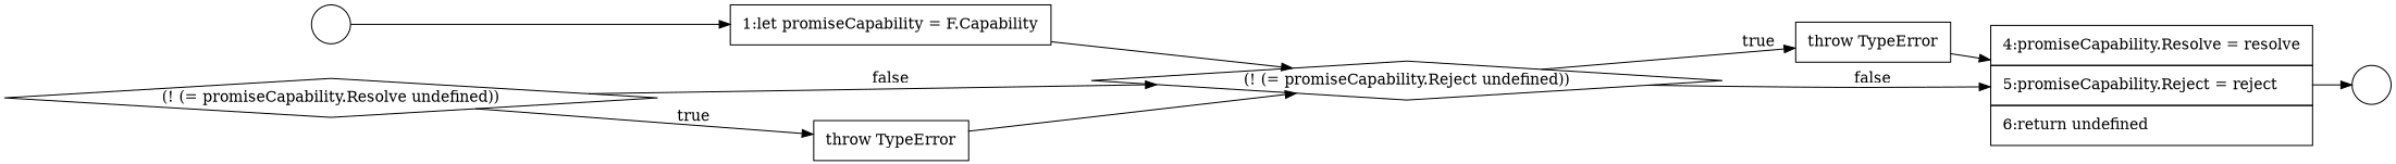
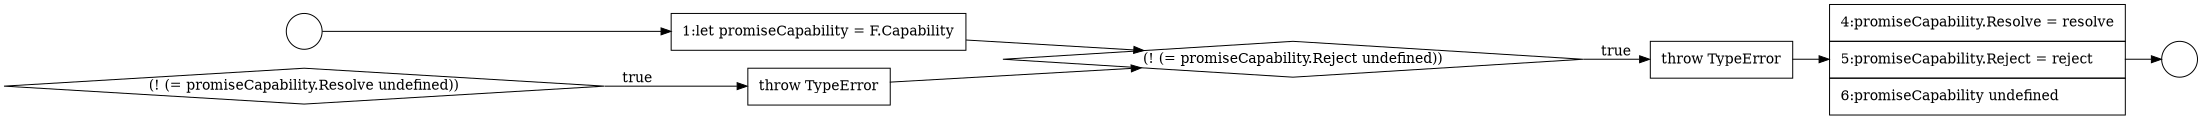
  digraph {
    rankdir=LR
    node [color=black fillcolor=white shape=none style=filled]
    edge [color=black]
    n1 [label=<<font color="black">     <table border="0" cellborder="1" cellspacing="0" cellpadding="10">       <tr><td align="left">throw TypeError</td></tr>     </table>   </font>> margin=0]
-   n2 [label=<<font color="black">     <table border="0" cellborder="1" cellspacing="0" cellpadding="10">       <tr><td align="left">4:promiseCapability.Resolve = resolve</td></tr>       <tr><td align="left">5:promiseCapability.Reject = reject</td></tr>       <tr><td align="left">6:return undefined</td></tr>     </table>   </font>> margin=0]
+   n2 [label=<<font color="black">     <table border="0" cellborder="1" cellspacing="0" cellpadding="10">       <tr><td align="left">4:promiseCapability.Resolve = resolve</td></tr>       <tr><td align="left">5:promiseCapability.Reject = reject</td></tr>       <tr><td align="left">6:promiseCapability undefined</td></tr>     </table>   </font>> margin=0]
    n3 [label=" " shape=circle]
    n4 [label=<<font color="black">     <table border="0" cellborder="1" cellspacing="0" cellpadding="10">       <tr><td align="left">1:let promiseCapability = F.Capability</td></tr>     </table>   </font>> margin=0]
    n5 [label=<<font color="black">(! (= promiseCapability.Reject undefined))</font>> shape=diamond]
    n6 [label=<<font color="black">(! (= promiseCapability.Resolve undefined))</font>> shape=diamond]
    n7 [label=<<font color="black">     <table border="0" cellborder="1" cellspacing="0" cellpadding="10">       <tr><td align="left">throw TypeError</td></tr>     </table>   </font>> margin=0]
    n8 [label=" " shape=circle]
    n1 -> n2
    n2 -> n3
    n4 -> n5
    n5 -> n1 [label=<<font color="black">true</font>>]
-   n5 -> n2 [label=<<font color="black">false</font>>]
-   n6 -> n5 [label=<<font color="black">false</font>>]
    n6 -> n7 [label=<<font color="black">true</font>>]
    n7 -> n5
    n8 -> n4
  }
